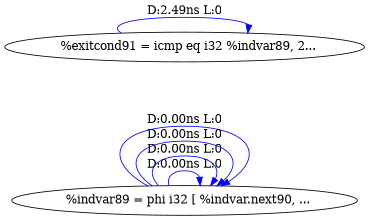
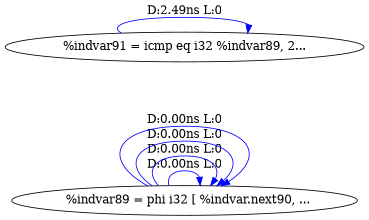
  digraph {
    rankdir=LR
    edge [color=blue]
    n1 [label="  %indvar89 = phi i32 [ %indvar.next90, ..."]
-   n2 [label="  %exitcond91 = icmp eq i32 %indvar89, 2..."]
+   n2 [label="%indvar91 = icmp eq i32 %indvar89, 2..."]
    n1 -> n1 [label="D:0.00ns L:0"]
    n1 -> n1 [label="D:0.00ns L:0"]
    n1 -> n1 [label="D:0.00ns L:0"]
    n1 -> n1 [label="D:0.00ns L:0"]
    n2 -> n2 [label="D:2.49ns L:0"]
  }
